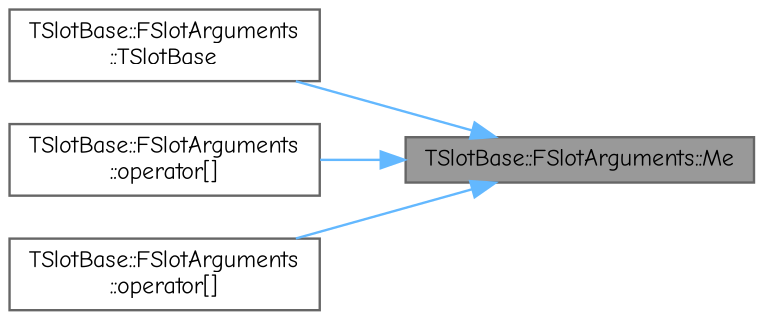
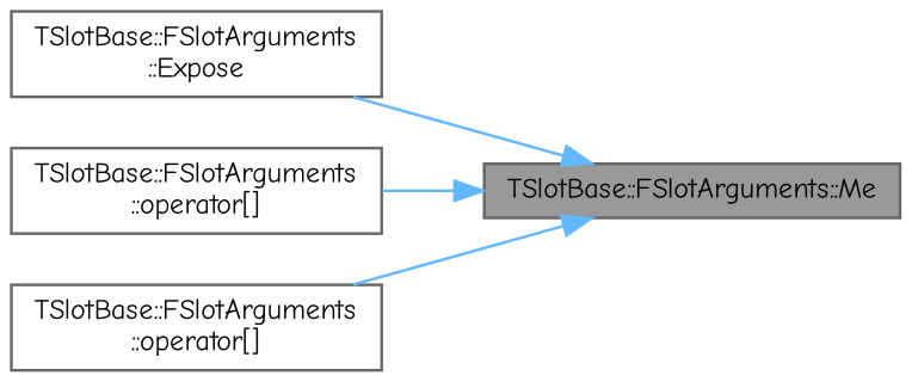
  digraph {
    rankdir=RL
    fontname="Comic Neue"
    node [color=grey40 fillcolor=white fontname="Comic Neue" fontsize=10 shape=box style=filled]
    edge [color=steelblue1 dir=back fontname="Comic Neue" fontsize=10 labelfontname=Helvetica labelfontsize=10 style=solid]
    n1 [color=gray40 fillcolor=grey60 fontcolor=black height=0.2 label="TSlotBase::FSlotArguments::Me" width=0.4]
-   n2 [height=0.2 label="TSlotBase::FSlotArguments\l::TSlotBase" width=0.4]
+   n2 [height=0.2 label="TSlotBase::FSlotArguments\l::Expose" width=0.4]
    n3 [height=0.2 label="TSlotBase::FSlotArguments\l::operator[]" width=0.4]
    n4 [height=0.2 label="TSlotBase::FSlotArguments\l::operator[]" width=0.4]
    n1 -> n2
    n1 -> n3
    n1 -> n4
  }
